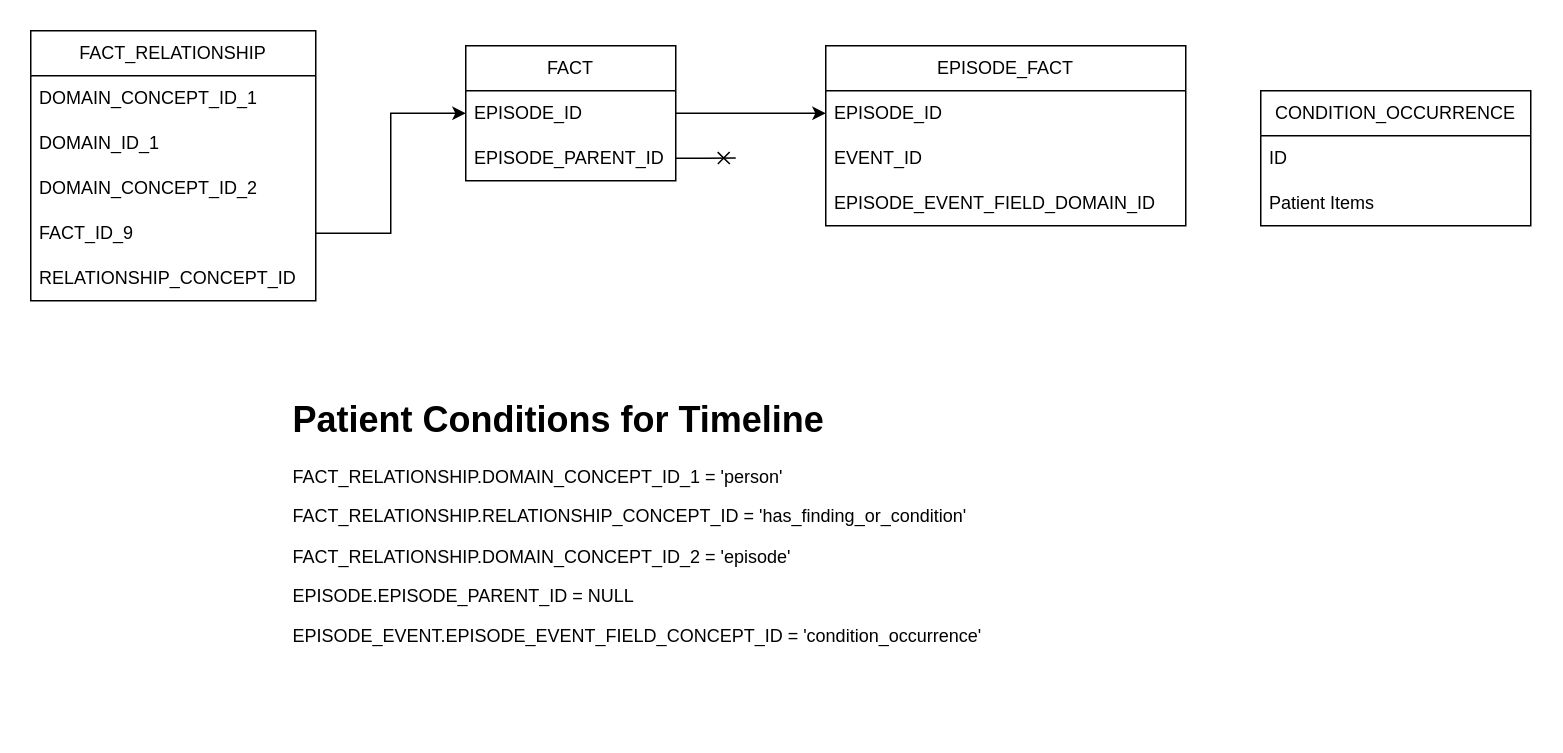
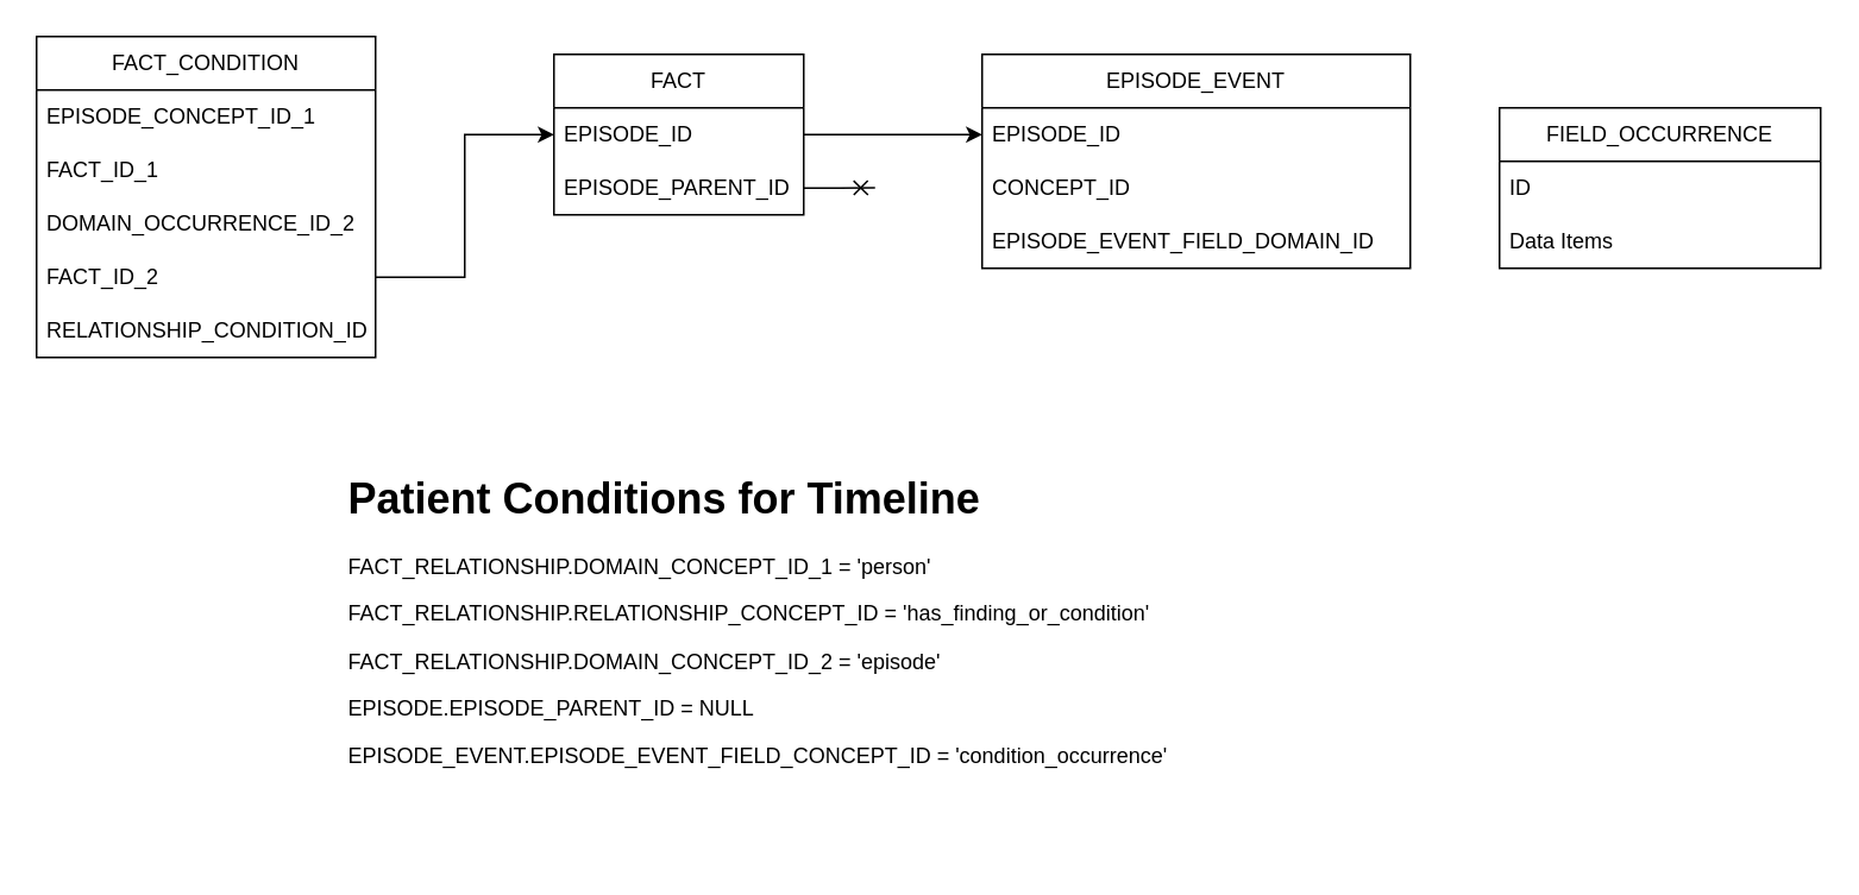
  <mxCell id="0" />
  <mxCell id="1" parent="0" />
- <mxCell id="2" value="FACT_RELATIONSHIP" style="swimlane;fontStyle=0;childLayout=stackLayout;horizontal=1;startSize=30;horizontalStack=0;resizeParent=1;resizeParentMax=0;resizeLast=0;collapsible=1;marginBottom=0;whiteSpace=wrap;html=1;" vertex="1" parent="1"><mxGeometry x="20" y="20" width="190" height="180" as="geometry" /></mxCell>
- <mxCell id="3" value="DOMAIN_CONCEPT_ID_1" style="text;strokeColor=none;fillColor=none;align=left;verticalAlign=middle;spacingLeft=4;spacingRight=4;overflow=hidden;points=[[0,0.5],[1,0.5]];portConstraint=eastwest;rotatable=0;whiteSpace=wrap;html=1;" vertex="1" parent="2"><mxGeometry y="30" width="190" height="30" as="geometry" /></mxCell>
- <mxCell id="4" value="DOMAIN_ID_1" style="text;strokeColor=none;fillColor=none;align=left;verticalAlign=middle;spacingLeft=4;spacingRight=4;overflow=hidden;points=[[0,0.5],[1,0.5]];portConstraint=eastwest;rotatable=0;whiteSpace=wrap;html=1;" vertex="1" parent="2"><mxGeometry y="60" width="190" height="30" as="geometry" /></mxCell>
- <mxCell id="5" value="DOMAIN_CONCEPT_ID_2" style="text;strokeColor=none;fillColor=none;align=left;verticalAlign=middle;spacingLeft=4;spacingRight=4;overflow=hidden;points=[[0,0.5],[1,0.5]];portConstraint=eastwest;rotatable=0;whiteSpace=wrap;html=1;" vertex="1" parent="2"><mxGeometry y="90" width="190" height="30" as="geometry" /></mxCell>
- <mxCell id="6" value="FACT_ID_9" style="text;strokeColor=none;fillColor=none;align=left;verticalAlign=middle;spacingLeft=4;spacingRight=4;overflow=hidden;points=[[0,0.5],[1,0.5]];portConstraint=eastwest;rotatable=0;whiteSpace=wrap;html=1;" vertex="1" parent="2"><mxGeometry y="120" width="190" height="30" as="geometry" /></mxCell>
- <mxCell id="7" value="RELATIONSHIP_CONCEPT_ID" style="text;strokeColor=none;fillColor=none;align=left;verticalAlign=middle;spacingLeft=4;spacingRight=4;overflow=hidden;points=[[0,0.5],[1,0.5]];portConstraint=eastwest;rotatable=0;whiteSpace=wrap;html=1;" vertex="1" parent="2"><mxGeometry y="150" width="190" height="30" as="geometry" /></mxCell>
- <mxCell id="8" value="EPISODE_FACT" style="swimlane;fontStyle=0;childLayout=stackLayout;horizontal=1;startSize=30;horizontalStack=0;resizeParent=1;resizeParentMax=0;resizeLast=0;collapsible=1;marginBottom=0;whiteSpace=wrap;html=1;" vertex="1" parent="1"><mxGeometry x="550" y="30" width="240" height="120" as="geometry" /></mxCell>
+ <mxCell id="2" value="FACT_CONDITION" style="swimlane;fontStyle=0;childLayout=stackLayout;horizontal=1;startSize=30;horizontalStack=0;resizeParent=1;resizeParentMax=0;resizeLast=0;collapsible=1;marginBottom=0;whiteSpace=wrap;html=1;" vertex="1" parent="1"><mxGeometry x="20" y="20" width="190" height="180" as="geometry" /></mxCell>
+ <mxCell id="3" value="EPISODE_CONCEPT_ID_1" style="text;strokeColor=none;fillColor=none;align=left;verticalAlign=middle;spacingLeft=4;spacingRight=4;overflow=hidden;points=[[0,0.5],[1,0.5]];portConstraint=eastwest;rotatable=0;whiteSpace=wrap;html=1;" vertex="1" parent="2"><mxGeometry y="30" width="190" height="30" as="geometry" /></mxCell>
+ <mxCell id="4" value="FACT_ID_1" style="text;strokeColor=none;fillColor=none;align=left;verticalAlign=middle;spacingLeft=4;spacingRight=4;overflow=hidden;points=[[0,0.5],[1,0.5]];portConstraint=eastwest;rotatable=0;whiteSpace=wrap;html=1;" vertex="1" parent="2"><mxGeometry y="60" width="190" height="30" as="geometry" /></mxCell>
+ <mxCell id="5" value="DOMAIN_OCCURRENCE_ID_2" style="text;strokeColor=none;fillColor=none;align=left;verticalAlign=middle;spacingLeft=4;spacingRight=4;overflow=hidden;points=[[0,0.5],[1,0.5]];portConstraint=eastwest;rotatable=0;whiteSpace=wrap;html=1;" vertex="1" parent="2"><mxGeometry y="90" width="190" height="30" as="geometry" /></mxCell>
+ <mxCell id="6" value="FACT_ID_2" style="text;strokeColor=none;fillColor=none;align=left;verticalAlign=middle;spacingLeft=4;spacingRight=4;overflow=hidden;points=[[0,0.5],[1,0.5]];portConstraint=eastwest;rotatable=0;whiteSpace=wrap;html=1;" vertex="1" parent="2"><mxGeometry y="120" width="190" height="30" as="geometry" /></mxCell>
+ <mxCell id="7" value="RELATIONSHIP_CONDITION_ID" style="text;strokeColor=none;fillColor=none;align=left;verticalAlign=middle;spacingLeft=4;spacingRight=4;overflow=hidden;points=[[0,0.5],[1,0.5]];portConstraint=eastwest;rotatable=0;whiteSpace=wrap;html=1;" vertex="1" parent="2"><mxGeometry y="150" width="190" height="30" as="geometry" /></mxCell>
+ <mxCell id="8" value="EPISODE_EVENT" style="swimlane;fontStyle=0;childLayout=stackLayout;horizontal=1;startSize=30;horizontalStack=0;resizeParent=1;resizeParentMax=0;resizeLast=0;collapsible=1;marginBottom=0;whiteSpace=wrap;html=1;" vertex="1" parent="1"><mxGeometry x="550" y="30" width="240" height="120" as="geometry" /></mxCell>
  <mxCell id="9" value="EPISODE_ID" style="text;strokeColor=none;fillColor=none;align=left;verticalAlign=middle;spacingLeft=4;spacingRight=4;overflow=hidden;points=[[0,0.5],[1,0.5]];portConstraint=eastwest;rotatable=0;whiteSpace=wrap;html=1;" vertex="1" parent="8"><mxGeometry y="30" width="240" height="30" as="geometry" /></mxCell>
- <mxCell id="10" value="EVENT_ID" style="text;strokeColor=none;fillColor=none;align=left;verticalAlign=middle;spacingLeft=4;spacingRight=4;overflow=hidden;points=[[0,0.5],[1,0.5]];portConstraint=eastwest;rotatable=0;whiteSpace=wrap;html=1;" vertex="1" parent="8"><mxGeometry y="60" width="240" height="30" as="geometry" /></mxCell>
+ <mxCell id="10" value="CONCEPT_ID" style="text;strokeColor=none;fillColor=none;align=left;verticalAlign=middle;spacingLeft=4;spacingRight=4;overflow=hidden;points=[[0,0.5],[1,0.5]];portConstraint=eastwest;rotatable=0;whiteSpace=wrap;html=1;" vertex="1" parent="8"><mxGeometry y="60" width="240" height="30" as="geometry" /></mxCell>
  <mxCell id="11" value="EPISODE_EVENT_FIELD_DOMAIN_ID" style="text;strokeColor=none;fillColor=none;align=left;verticalAlign=middle;spacingLeft=4;spacingRight=4;overflow=hidden;points=[[0,0.5],[1,0.5]];portConstraint=eastwest;rotatable=0;whiteSpace=wrap;html=1;" vertex="1" parent="8"><mxGeometry y="90" width="240" height="30" as="geometry" /></mxCell>
- <mxCell id="12" value="CONDITION_OCCURRENCE" style="swimlane;fontStyle=0;childLayout=stackLayout;horizontal=1;startSize=30;horizontalStack=0;resizeParent=1;resizeParentMax=0;resizeLast=0;collapsible=1;marginBottom=0;whiteSpace=wrap;html=1;" vertex="1" parent="1"><mxGeometry x="840" y="60" width="180" height="90" as="geometry" /></mxCell>
+ <mxCell id="12" value="FIELD_OCCURRENCE" style="swimlane;fontStyle=0;childLayout=stackLayout;horizontal=1;startSize=30;horizontalStack=0;resizeParent=1;resizeParentMax=0;resizeLast=0;collapsible=1;marginBottom=0;whiteSpace=wrap;html=1;" vertex="1" parent="1"><mxGeometry x="840" y="60" width="180" height="90" as="geometry" /></mxCell>
  <mxCell id="13" value="ID" style="text;strokeColor=none;fillColor=none;align=left;verticalAlign=middle;spacingLeft=4;spacingRight=4;overflow=hidden;points=[[0,0.5],[1,0.5]];portConstraint=eastwest;rotatable=0;whiteSpace=wrap;html=1;" vertex="1" parent="12"><mxGeometry y="30" width="180" height="30" as="geometry" /></mxCell>
- <mxCell id="14" value="Patient Items" style="text;strokeColor=none;fillColor=none;align=left;verticalAlign=middle;spacingLeft=4;spacingRight=4;overflow=hidden;points=[[0,0.5],[1,0.5]];portConstraint=eastwest;rotatable=0;whiteSpace=wrap;html=1;" vertex="1" parent="12"><mxGeometry y="60" width="180" height="30" as="geometry" /></mxCell>
+ <mxCell id="14" value="Data Items" style="text;strokeColor=none;fillColor=none;align=left;verticalAlign=middle;spacingLeft=4;spacingRight=4;overflow=hidden;points=[[0,0.5],[1,0.5]];portConstraint=eastwest;rotatable=0;whiteSpace=wrap;html=1;" vertex="1" parent="12"><mxGeometry y="60" width="180" height="30" as="geometry" /></mxCell>
  <mxCell id="15" value="FACT" style="swimlane;fontStyle=0;childLayout=stackLayout;horizontal=1;startSize=30;horizontalStack=0;resizeParent=1;resizeParentMax=0;resizeLast=0;collapsible=1;marginBottom=0;whiteSpace=wrap;html=1;" vertex="1" parent="1"><mxGeometry x="310" y="30" width="140" height="90" as="geometry" /></mxCell>
  <mxCell id="16" value="EPISODE_ID" style="text;strokeColor=none;fillColor=none;align=left;verticalAlign=middle;spacingLeft=4;spacingRight=4;overflow=hidden;points=[[0,0.5],[1,0.5]];portConstraint=eastwest;rotatable=0;whiteSpace=wrap;html=1;" vertex="1" parent="15"><mxGeometry y="30" width="140" height="30" as="geometry" /></mxCell>
  <mxCell id="17" style="edgeStyle=orthogonalEdgeStyle;rounded=0;orthogonalLoop=1;jettySize=auto;html=1;exitX=1;exitY=0.5;exitDx=0;exitDy=0;endArrow=cross;endFill=0;" edge="1" parent="15" source="18"><mxGeometry relative="1" as="geometry"><mxPoint x="180" y="74.759" as="targetPoint" /></mxGeometry></mxCell>
  <mxCell id="18" value="EPISODE_PARENT_ID" style="text;strokeColor=none;fillColor=none;align=left;verticalAlign=middle;spacingLeft=4;spacingRight=4;overflow=hidden;points=[[0,0.5],[1,0.5]];portConstraint=eastwest;rotatable=0;whiteSpace=wrap;html=1;" vertex="1" parent="15"><mxGeometry y="60" width="140" height="30" as="geometry" /></mxCell>
  <mxCell id="19" style="edgeStyle=orthogonalEdgeStyle;rounded=0;orthogonalLoop=1;jettySize=auto;html=1;exitX=1;exitY=0.5;exitDx=0;exitDy=0;entryX=0;entryY=0.5;entryDx=0;entryDy=0;" edge="1" parent="1" source="6" target="16"><mxGeometry relative="1" as="geometry" /></mxCell>
  <mxCell id="20" style="edgeStyle=orthogonalEdgeStyle;rounded=0;orthogonalLoop=1;jettySize=auto;html=1;exitX=1;exitY=0.5;exitDx=0;exitDy=0;entryX=0;entryY=0.5;entryDx=0;entryDy=0;" edge="1" parent="1" source="16" target="9"><mxGeometry relative="1" as="geometry" /></mxCell>
  <mxCell id="21" value="&lt;h1&gt;Patient Conditions for Timeline&lt;/h1&gt;&lt;p&gt;FACT_RELATIONSHIP.DOMAIN_CONCEPT_ID_1 = 'person'&lt;br&gt;&lt;/p&gt;&lt;p&gt;FACT_RELATIONSHIP.RELATIONSHIP_CONCEPT_ID = 'has_finding_or_condition'&lt;/p&gt;&lt;p&gt;FACT_RELATIONSHIP.DOMAIN_CONCEPT_ID_2 = 'episode'&lt;/p&gt;&lt;p&gt;EPISODE.EPISODE_PARENT_ID = NULL&lt;/p&gt;&lt;p&gt;EPISODE_EVENT.EPISODE_EVENT_FIELD_CONCEPT_ID = 'condition_occurrence'&lt;/p&gt;" style="text;html=1;strokeColor=none;fillColor=none;spacing=5;spacingTop=-20;whiteSpace=wrap;overflow=hidden;rounded=0;" vertex="1" parent="1"><mxGeometry x="190" y="260" width="660" height="220" as="geometry" /></mxCell>
